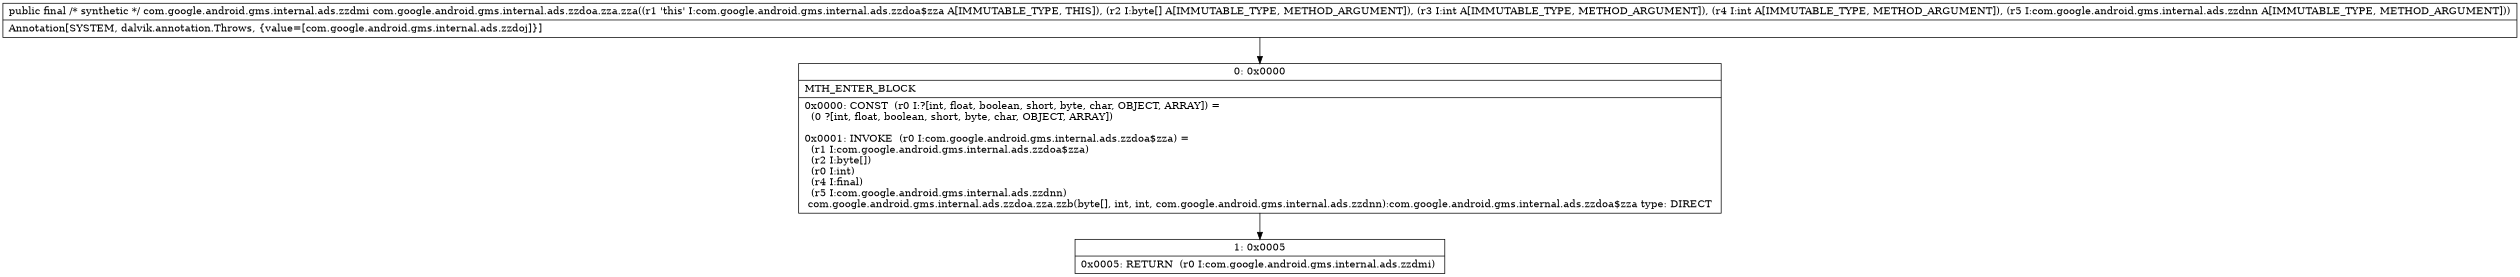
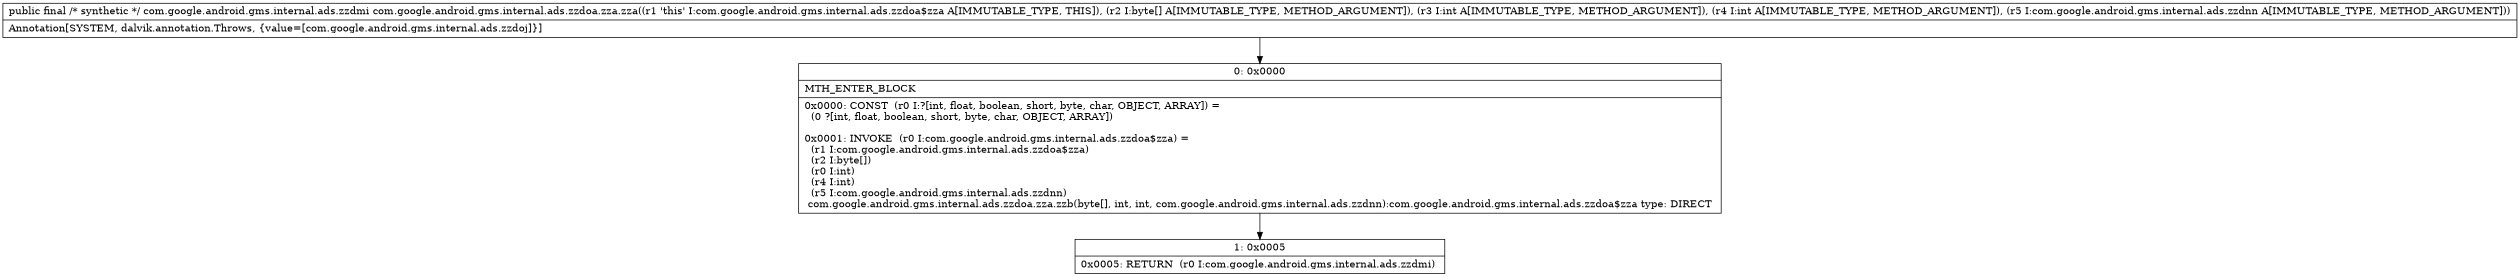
  digraph {
    node [shape=record]
-   n1 [label="{0\:\ 0x0000|MTH_ENTER_BLOCK\l|0x0000: CONST  (r0 I:?[int, float, boolean, short, byte, char, OBJECT, ARRAY]) = \l  (0 ?[int, float, boolean, short, byte, char, OBJECT, ARRAY])\l \l0x0001: INVOKE  (r0 I:com.google.android.gms.internal.ads.zzdoa$zza) = \l  (r1 I:com.google.android.gms.internal.ads.zzdoa$zza)\l  (r2 I:byte[])\l  (r0 I:int)\l  (r4 I:final)\l  (r5 I:com.google.android.gms.internal.ads.zzdnn)\l com.google.android.gms.internal.ads.zzdoa.zza.zzb(byte[], int, int, com.google.android.gms.internal.ads.zzdnn):com.google.android.gms.internal.ads.zzdoa$zza type: DIRECT \l}"]
+   n1 [label="{0\:\ 0x0000|MTH_ENTER_BLOCK\l|0x0000: CONST  (r0 I:?[int, float, boolean, short, byte, char, OBJECT, ARRAY]) = \l  (0 ?[int, float, boolean, short, byte, char, OBJECT, ARRAY])\l \l0x0001: INVOKE  (r0 I:com.google.android.gms.internal.ads.zzdoa$zza) = \l  (r1 I:com.google.android.gms.internal.ads.zzdoa$zza)\l  (r2 I:byte[])\l  (r0 I:int)\l  (r4 I:int)\l  (r5 I:com.google.android.gms.internal.ads.zzdnn)\l com.google.android.gms.internal.ads.zzdoa.zza.zzb(byte[], int, int, com.google.android.gms.internal.ads.zzdnn):com.google.android.gms.internal.ads.zzdoa$zza type: DIRECT \l}"]
    n2 [label="{1\:\ 0x0005|0x0005: RETURN  (r0 I:com.google.android.gms.internal.ads.zzdmi) \l}"]
    n3 [label="{public final \/* synthetic *\/ com.google.android.gms.internal.ads.zzdmi com.google.android.gms.internal.ads.zzdoa.zza.zza((r1 'this' I:com.google.android.gms.internal.ads.zzdoa$zza A[IMMUTABLE_TYPE, THIS]), (r2 I:byte[] A[IMMUTABLE_TYPE, METHOD_ARGUMENT]), (r3 I:int A[IMMUTABLE_TYPE, METHOD_ARGUMENT]), (r4 I:int A[IMMUTABLE_TYPE, METHOD_ARGUMENT]), (r5 I:com.google.android.gms.internal.ads.zzdnn A[IMMUTABLE_TYPE, METHOD_ARGUMENT]))  | Annotation[SYSTEM, dalvik.annotation.Throws, \{value=[com.google.android.gms.internal.ads.zzdoj]\}]\l}"]
    n1 -> n2
    n3 -> n1
  }
